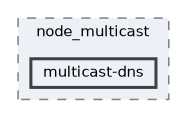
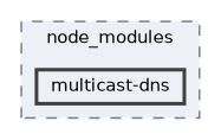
  digraph {
    compound=true
    n1 [color=grey25 fillcolor="#edf0f7" fontname=Helvetica fontsize=10 height=0.2 label="multicast-dns" shape=box style="filled,bold" width=0.4]
    subgraph cluster_1 {
      bgcolor="#edf0f7"
      fontname=Helvetica
      fontsize=10
-     label=node_multicast
+     label=node_modules
      pencolor=grey50
      style="filled,dashed"
      n1
    }
  }
